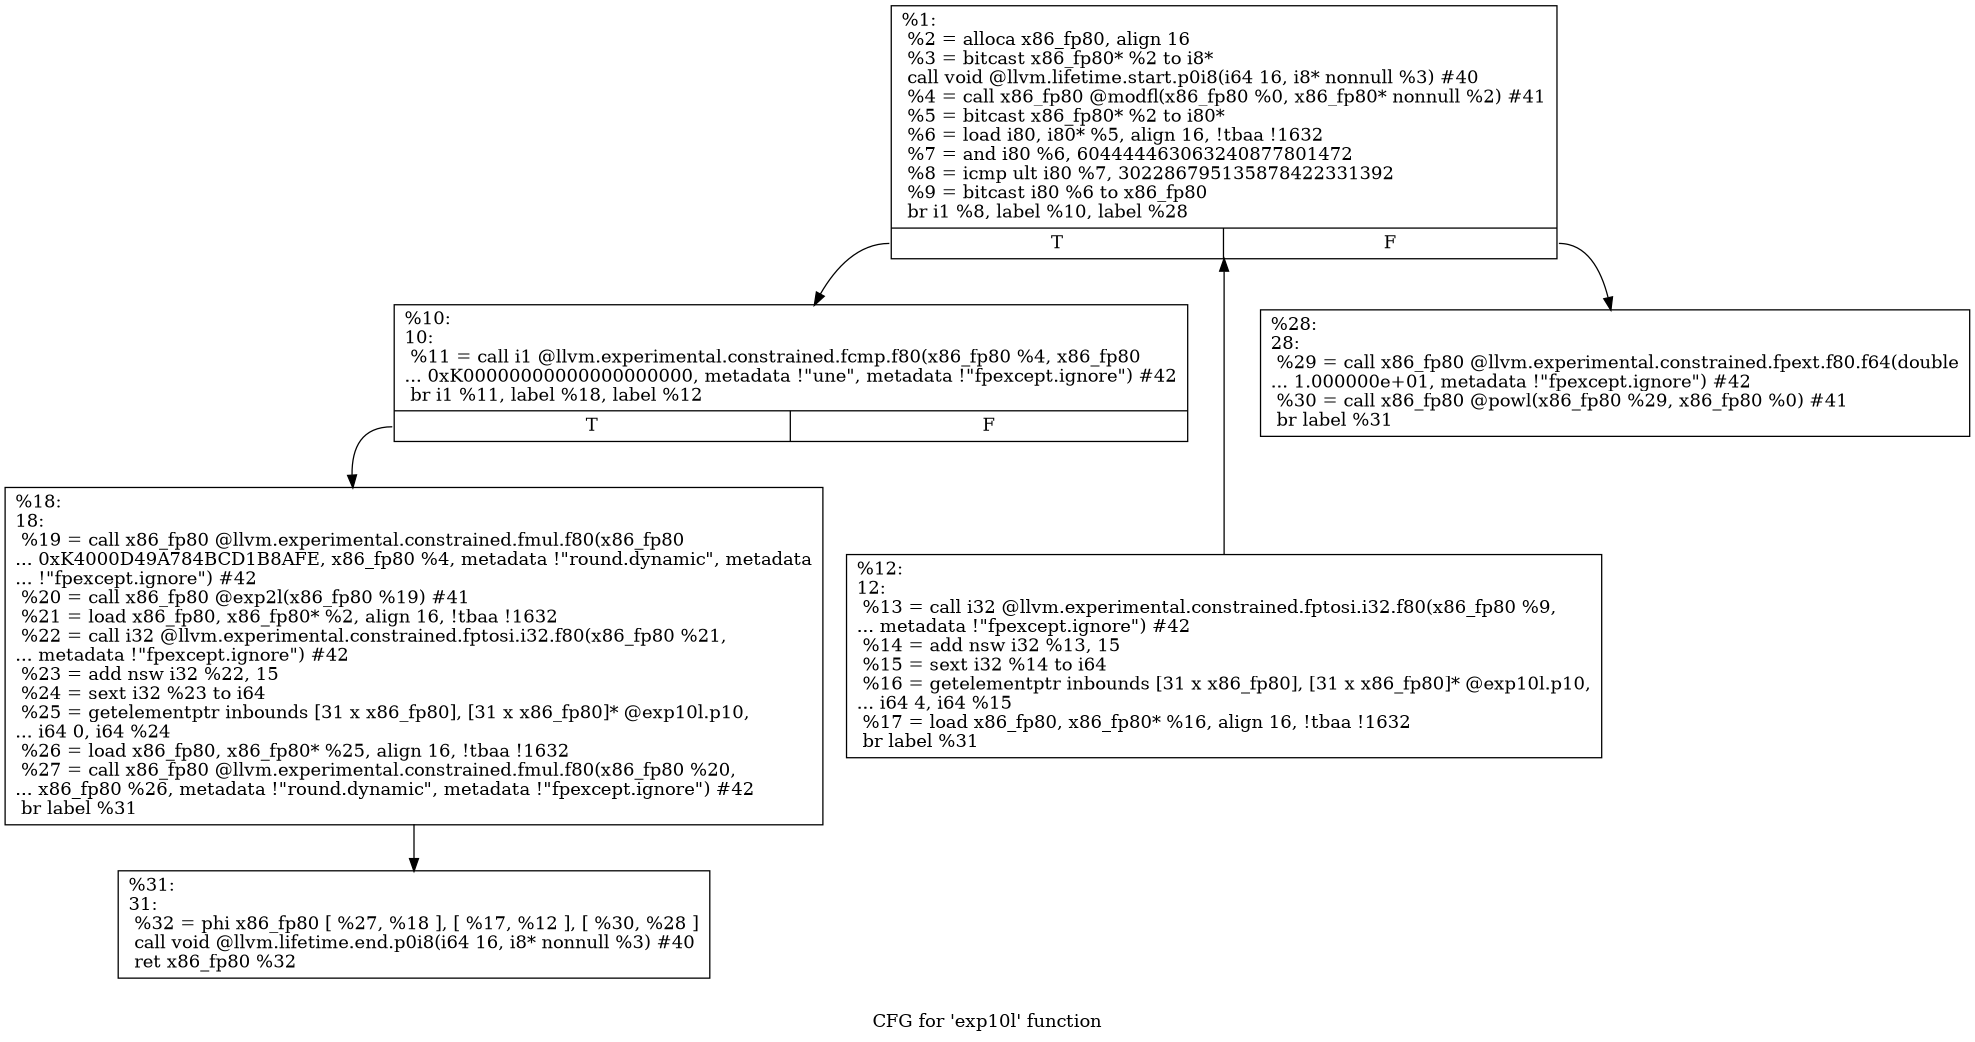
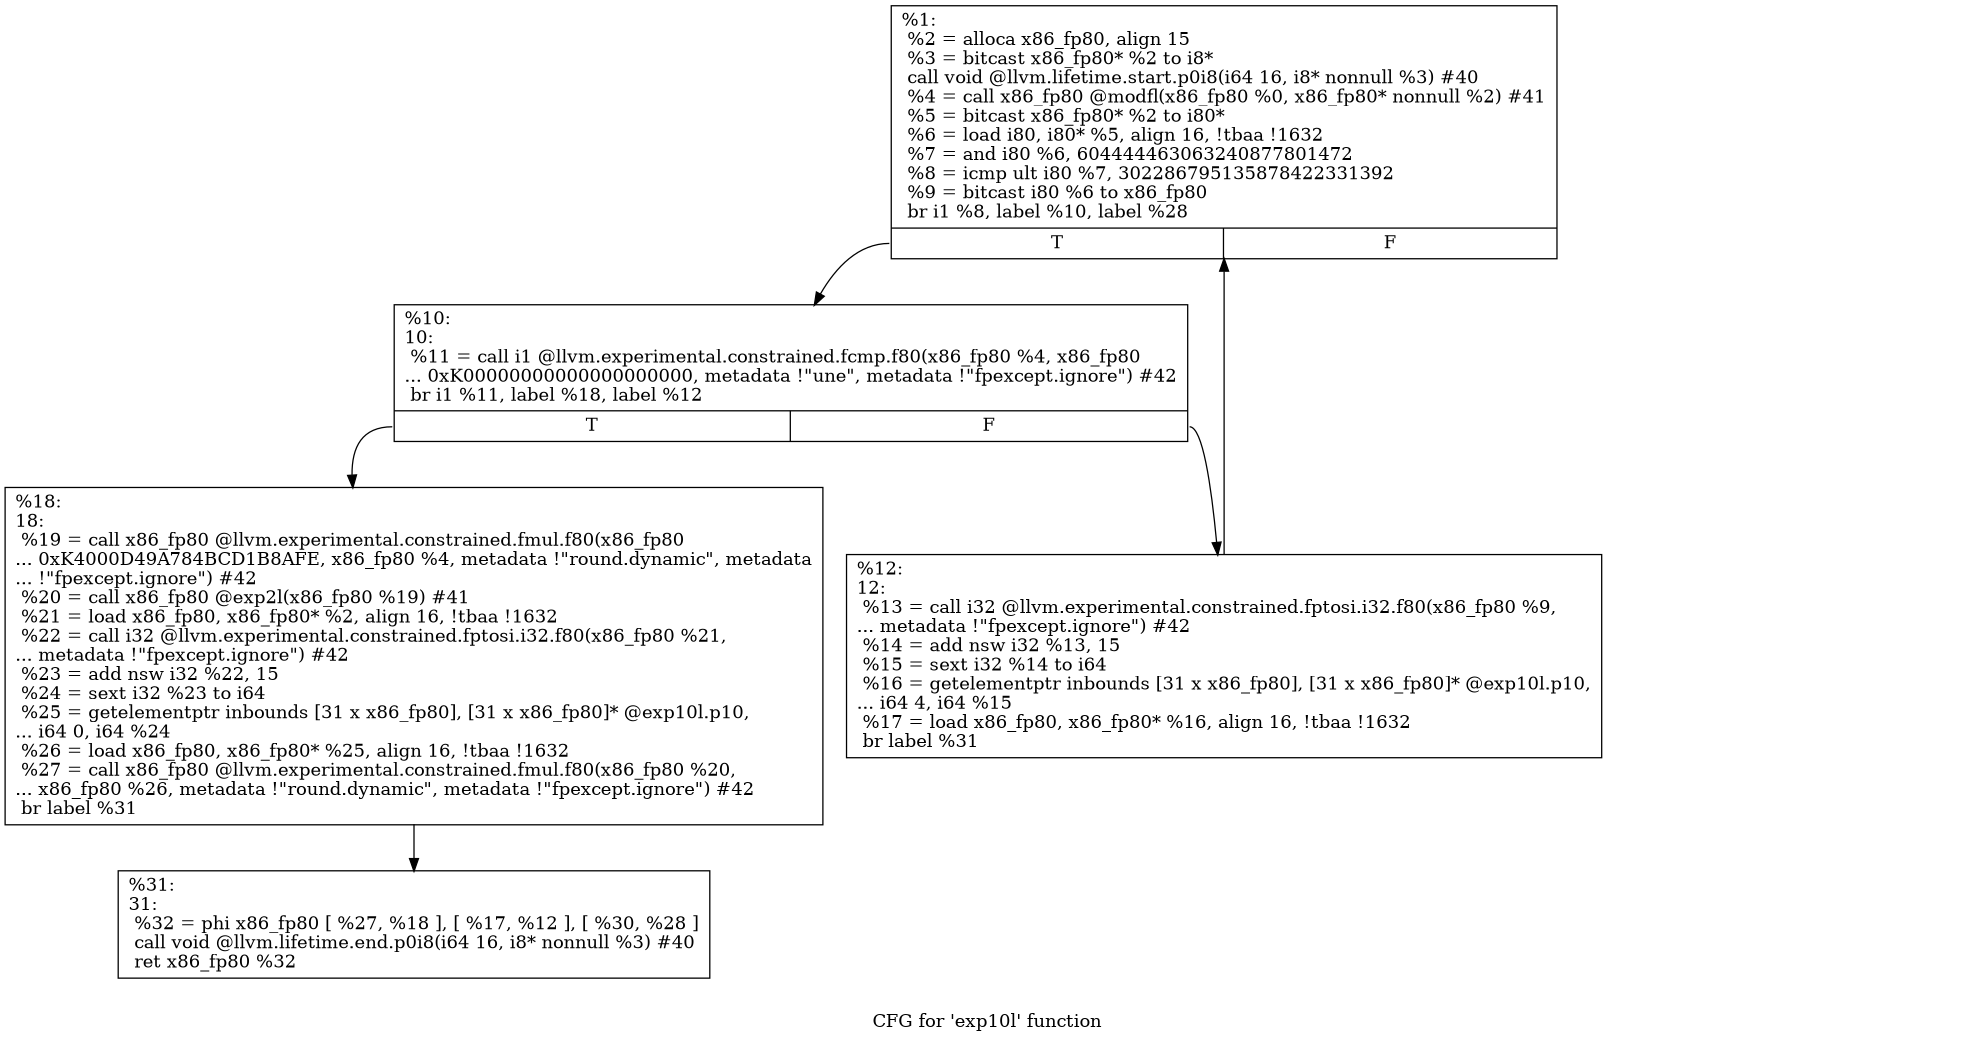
  digraph {
    label="CFG for 'exp10l' function"
    node [shape=record]
-   n1 [label="{%1:\l  %2 = alloca x86_fp80, align 16\l  %3 = bitcast x86_fp80* %2 to i8*\l  call void @llvm.lifetime.start.p0i8(i64 16, i8* nonnull %3) #40\l  %4 = call x86_fp80 @modfl(x86_fp80 %0, x86_fp80* nonnull %2) #41\l  %5 = bitcast x86_fp80* %2 to i80*\l  %6 = load i80, i80* %5, align 16, !tbaa !1632\l  %7 = and i80 %6, 604444463063240877801472\l  %8 = icmp ult i80 %7, 302286795135878422331392\l  %9 = bitcast i80 %6 to x86_fp80\l  br i1 %8, label %10, label %28\l|{<s0>T|<s1>F}}"]
+   n1 [label="{%1:\l  %2 = alloca x86_fp80, align 15\l  %3 = bitcast x86_fp80* %2 to i8*\l  call void @llvm.lifetime.start.p0i8(i64 16, i8* nonnull %3) #40\l  %4 = call x86_fp80 @modfl(x86_fp80 %0, x86_fp80* nonnull %2) #41\l  %5 = bitcast x86_fp80* %2 to i80*\l  %6 = load i80, i80* %5, align 16, !tbaa !1632\l  %7 = and i80 %6, 604444463063240877801472\l  %8 = icmp ult i80 %7, 302286795135878422331392\l  %9 = bitcast i80 %6 to x86_fp80\l  br i1 %8, label %10, label %28\l|{<s0>T|<s1>F}}"]
    n2 [label="{%10:\l10:                                               \l  %11 = call i1 @llvm.experimental.constrained.fcmp.f80(x86_fp80 %4, x86_fp80\l... 0xK00000000000000000000, metadata !\"une\", metadata !\"fpexcept.ignore\") #42\l  br i1 %11, label %18, label %12\l|{<s0>T|<s1>F}}"]
-   n3 [label="{%28:\l28:                                               \l  %29 = call x86_fp80 @llvm.experimental.constrained.fpext.f80.f64(double\l... 1.000000e+01, metadata !\"fpexcept.ignore\") #42\l  %30 = call x86_fp80 @powl(x86_fp80 %29, x86_fp80 %0) #41\l  br label %31\l}"]
    n4 [label="{%18:\l18:                                               \l  %19 = call x86_fp80 @llvm.experimental.constrained.fmul.f80(x86_fp80\l... 0xK4000D49A784BCD1B8AFE, x86_fp80 %4, metadata !\"round.dynamic\", metadata\l... !\"fpexcept.ignore\") #42\l  %20 = call x86_fp80 @exp2l(x86_fp80 %19) #41\l  %21 = load x86_fp80, x86_fp80* %2, align 16, !tbaa !1632\l  %22 = call i32 @llvm.experimental.constrained.fptosi.i32.f80(x86_fp80 %21,\l... metadata !\"fpexcept.ignore\") #42\l  %23 = add nsw i32 %22, 15\l  %24 = sext i32 %23 to i64\l  %25 = getelementptr inbounds [31 x x86_fp80], [31 x x86_fp80]* @exp10l.p10,\l... i64 0, i64 %24\l  %26 = load x86_fp80, x86_fp80* %25, align 16, !tbaa !1632\l  %27 = call x86_fp80 @llvm.experimental.constrained.fmul.f80(x86_fp80 %20,\l... x86_fp80 %26, metadata !\"round.dynamic\", metadata !\"fpexcept.ignore\") #42\l  br label %31\l}"]
    n5 [label="{%12:\l12:                                               \l  %13 = call i32 @llvm.experimental.constrained.fptosi.i32.f80(x86_fp80 %9,\l... metadata !\"fpexcept.ignore\") #42\l  %14 = add nsw i32 %13, 15\l  %15 = sext i32 %14 to i64\l  %16 = getelementptr inbounds [31 x x86_fp80], [31 x x86_fp80]* @exp10l.p10,\l... i64 4, i64 %15\l  %17 = load x86_fp80, x86_fp80* %16, align 16, !tbaa !1632\l  br label %31\l}"]
    n6 [label="{%31:\l31:                                               \l  %32 = phi x86_fp80 [ %27, %18 ], [ %17, %12 ], [ %30, %28 ]\l  call void @llvm.lifetime.end.p0i8(i64 16, i8* nonnull %3) #40\l  ret x86_fp80 %32\l}"]
    n1 -> n2 [tailport=s0]
-   n1 -> n3 [tailport=s1]
    n2 -> n4 [tailport=s0]
+   n2 -> n5 [tailport=s1]
    n4 -> n6
    n5 -> n1
  }
